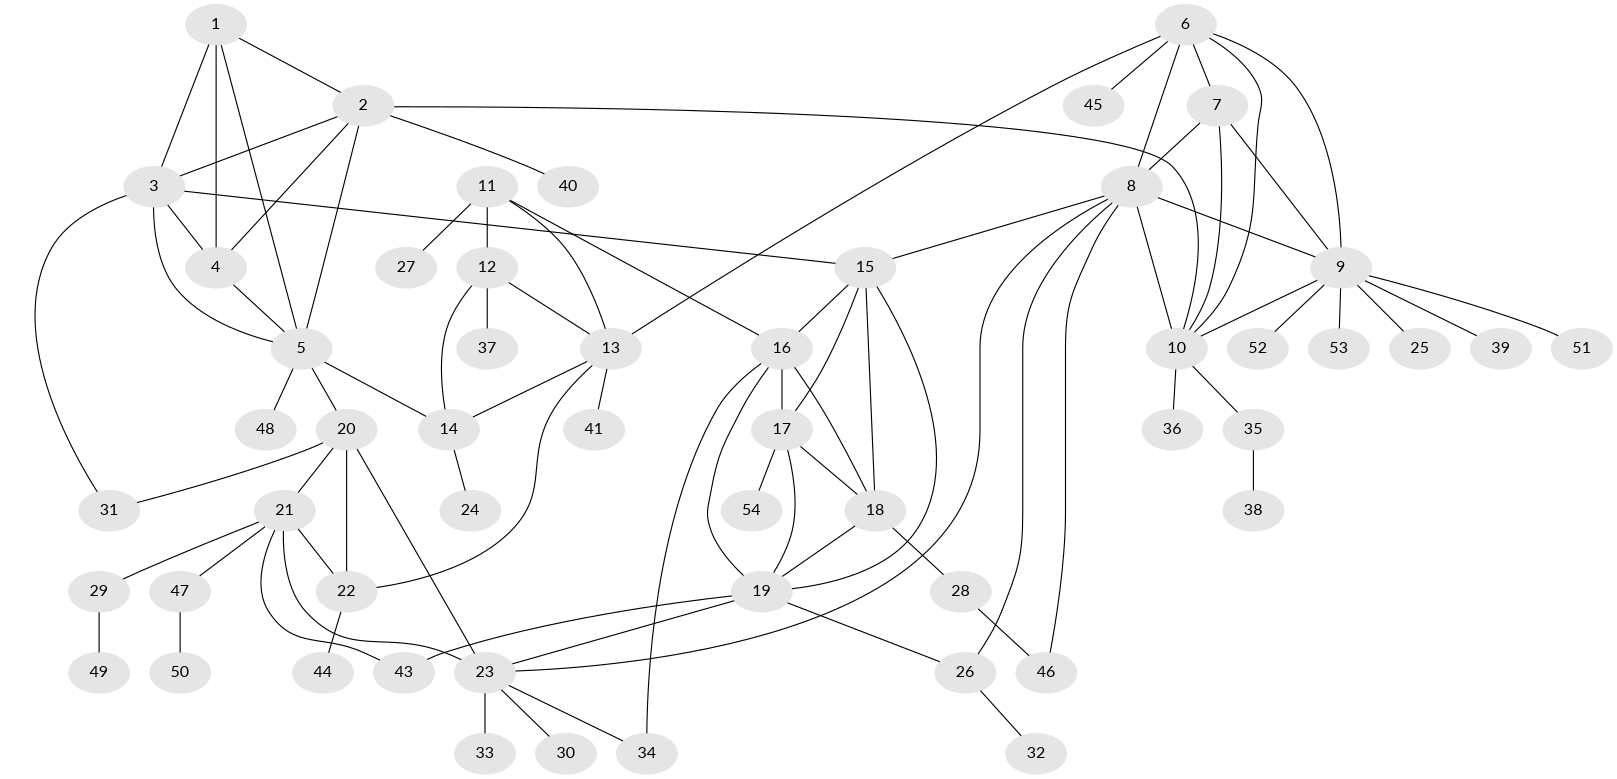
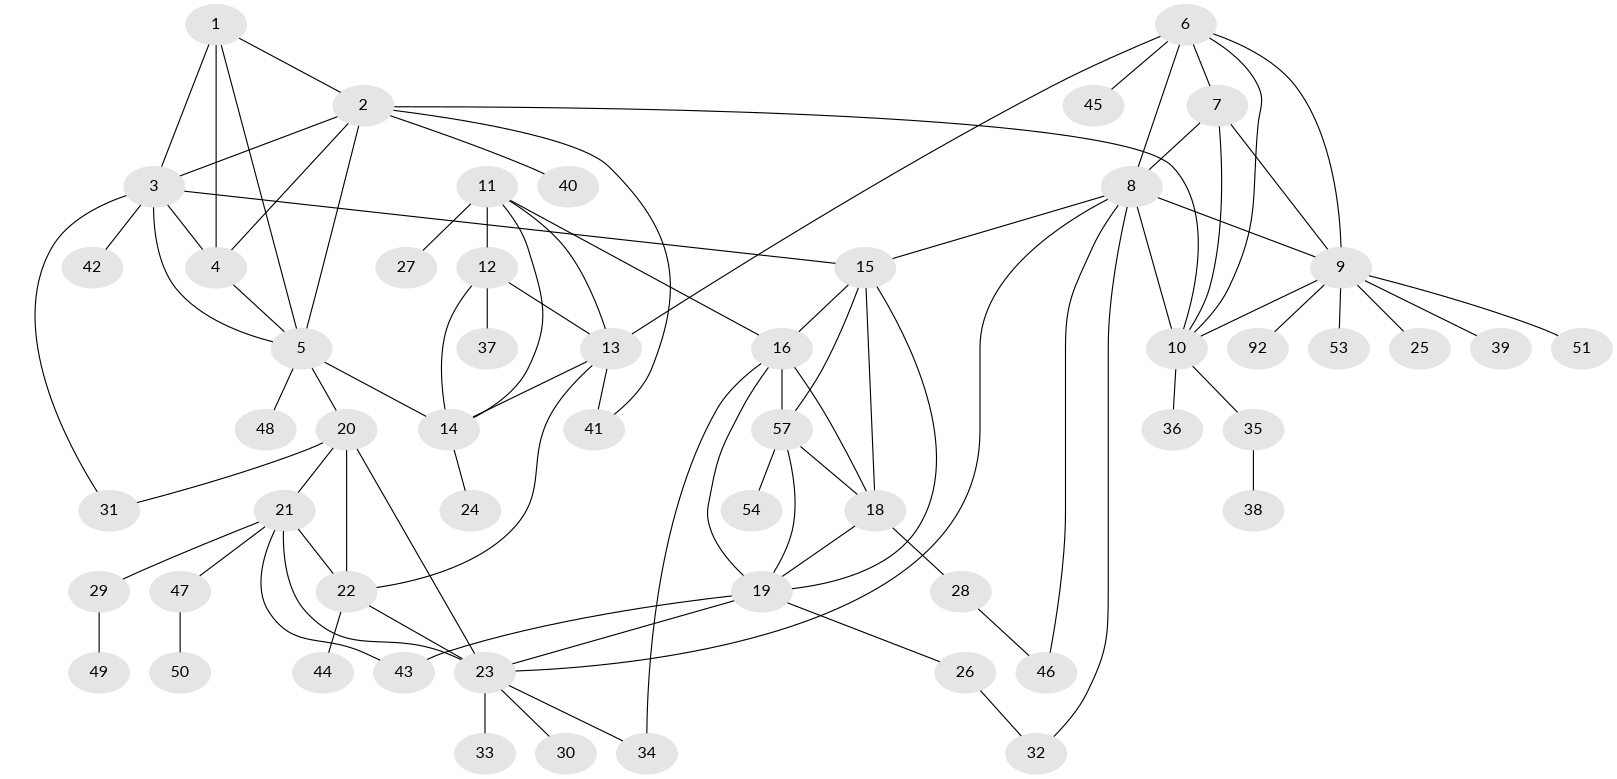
  graph {
    fontname=Lato
    node [color=gray90 fontname=Lato style=filled]
    edge [fontname=Lato weight=1.0]
    1
    2
    3
    4
    5
    10
    40
    41
    15
    31
+   42
    14
    20
    48
    35
    36
    16
-   17
+   17 [label=57]
    18
    19
    24
    23
    22
    21
    6
    7
    8
    9
    13
    45
    26
    46
    25
    39
    51
-   52
+   52 [label=92]
    53
    33
    34
    30
    32
    38
    11
    12
    27
    37
    44
    54
    28
    43
    29
    47
    49
    50
    1 -- 2
    1 -- 3
    1 -- 4 [weight=7.0]
    1 -- 5
    2 -- 3
    2 -- 4
    2 -- 5
    2 -- 10
    2 -- 40
+   2 -- 41
    3 -- 4
    3 -- 5
    3 -- 15
    3 -- 31
+   3 -- 42 [weight=2.0]
    4 -- 5
    5 -- 14
    5 -- 20
    5 -- 48
    10 -- 35
    10 -- 36
    15 -- 16
    15 -- 17
    15 -- 18
    15 -- 19
    14 -- 24
    20 -- 31
    20 -- 23 [weight=2.0]
    20 -- 22 [weight=2.0]
    20 -- 21 [weight=2.0]
    35 -- 38
    16 -- 17
    16 -- 18
    16 -- 19
    16 -- 34
    17 -- 18
    17 -- 19
    17 -- 54 [weight=2.0]
    18 -- 19
    18 -- 28 [weight=3.0]
    19 -- 23
    19 -- 26
    19 -- 43 [weight=2.0]
    23 -- 33 [weight=3.0]
    23 -- 34
    23 -- 30
+   22 -- 23
    22 -- 44
    21 -- 23
    21 -- 22
    21 -- 43
    21 -- 29
    21 -- 47
    6 -- 10
    6 -- 7
    6 -- 8
    6 -- 9
    6 -- 13
    6 -- 45
    7 -- 10
    7 -- 8
    7 -- 9
    8 -- 10 [weight=3.0]
    8 -- 15
    8 -- 23
    8 -- 9
-   8 -- 26
+   8 -- 32
    8 -- 46
    9 -- 10
    9 -- 25
    9 -- 39
    9 -- 51
    9 -- 52
    9 -- 53
    13 -- 41 [weight=2.0]
    13 -- 14
    13 -- 22
    26 -- 32
+   11 -- 14
    11 -- 16
    11 -- 13
    11 -- 12 [weight=2.0]
    11 -- 27
    12 -- 14 [weight=2.0]
    12 -- 13 [weight=2.0]
    12 -- 37 [weight=3.0]
    28 -- 46
    29 -- 49 [weight=3.0]
    47 -- 50
  }
